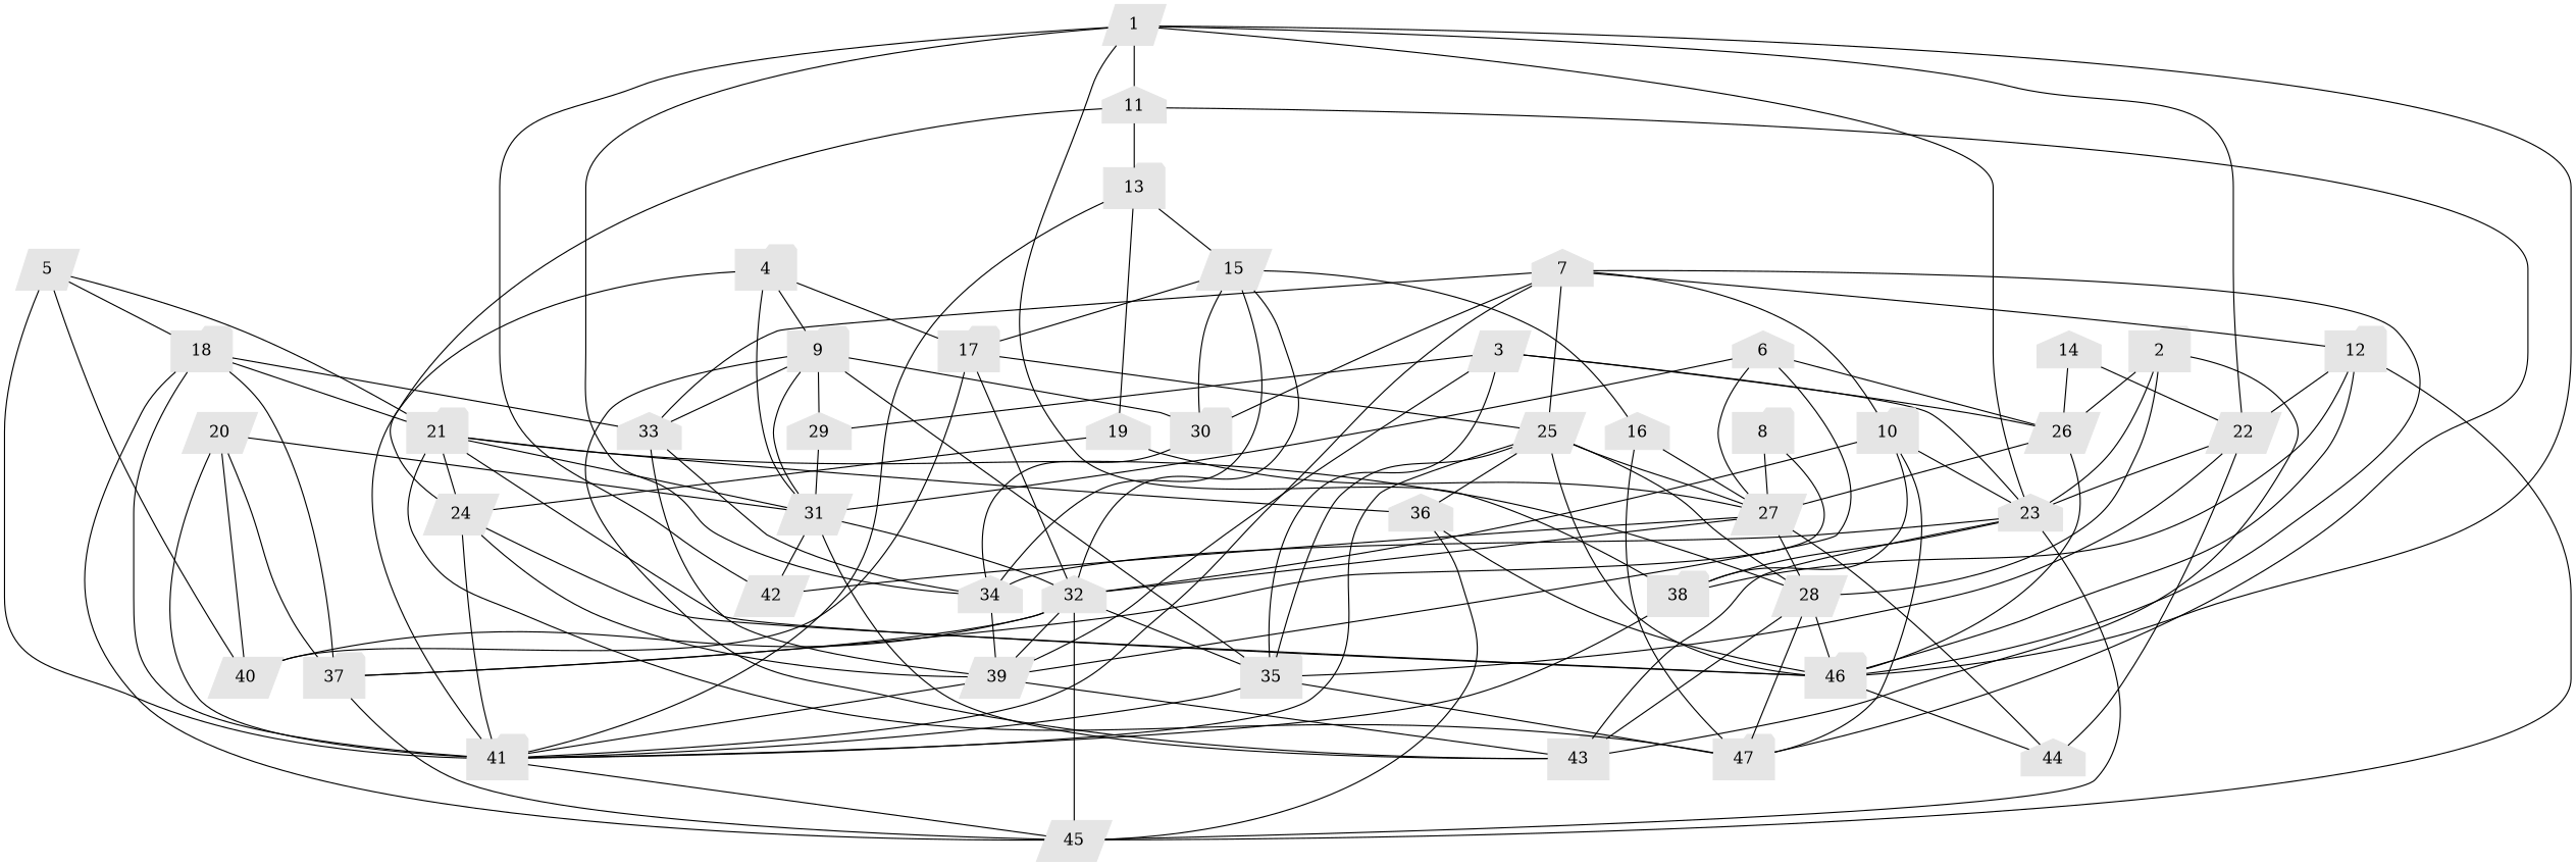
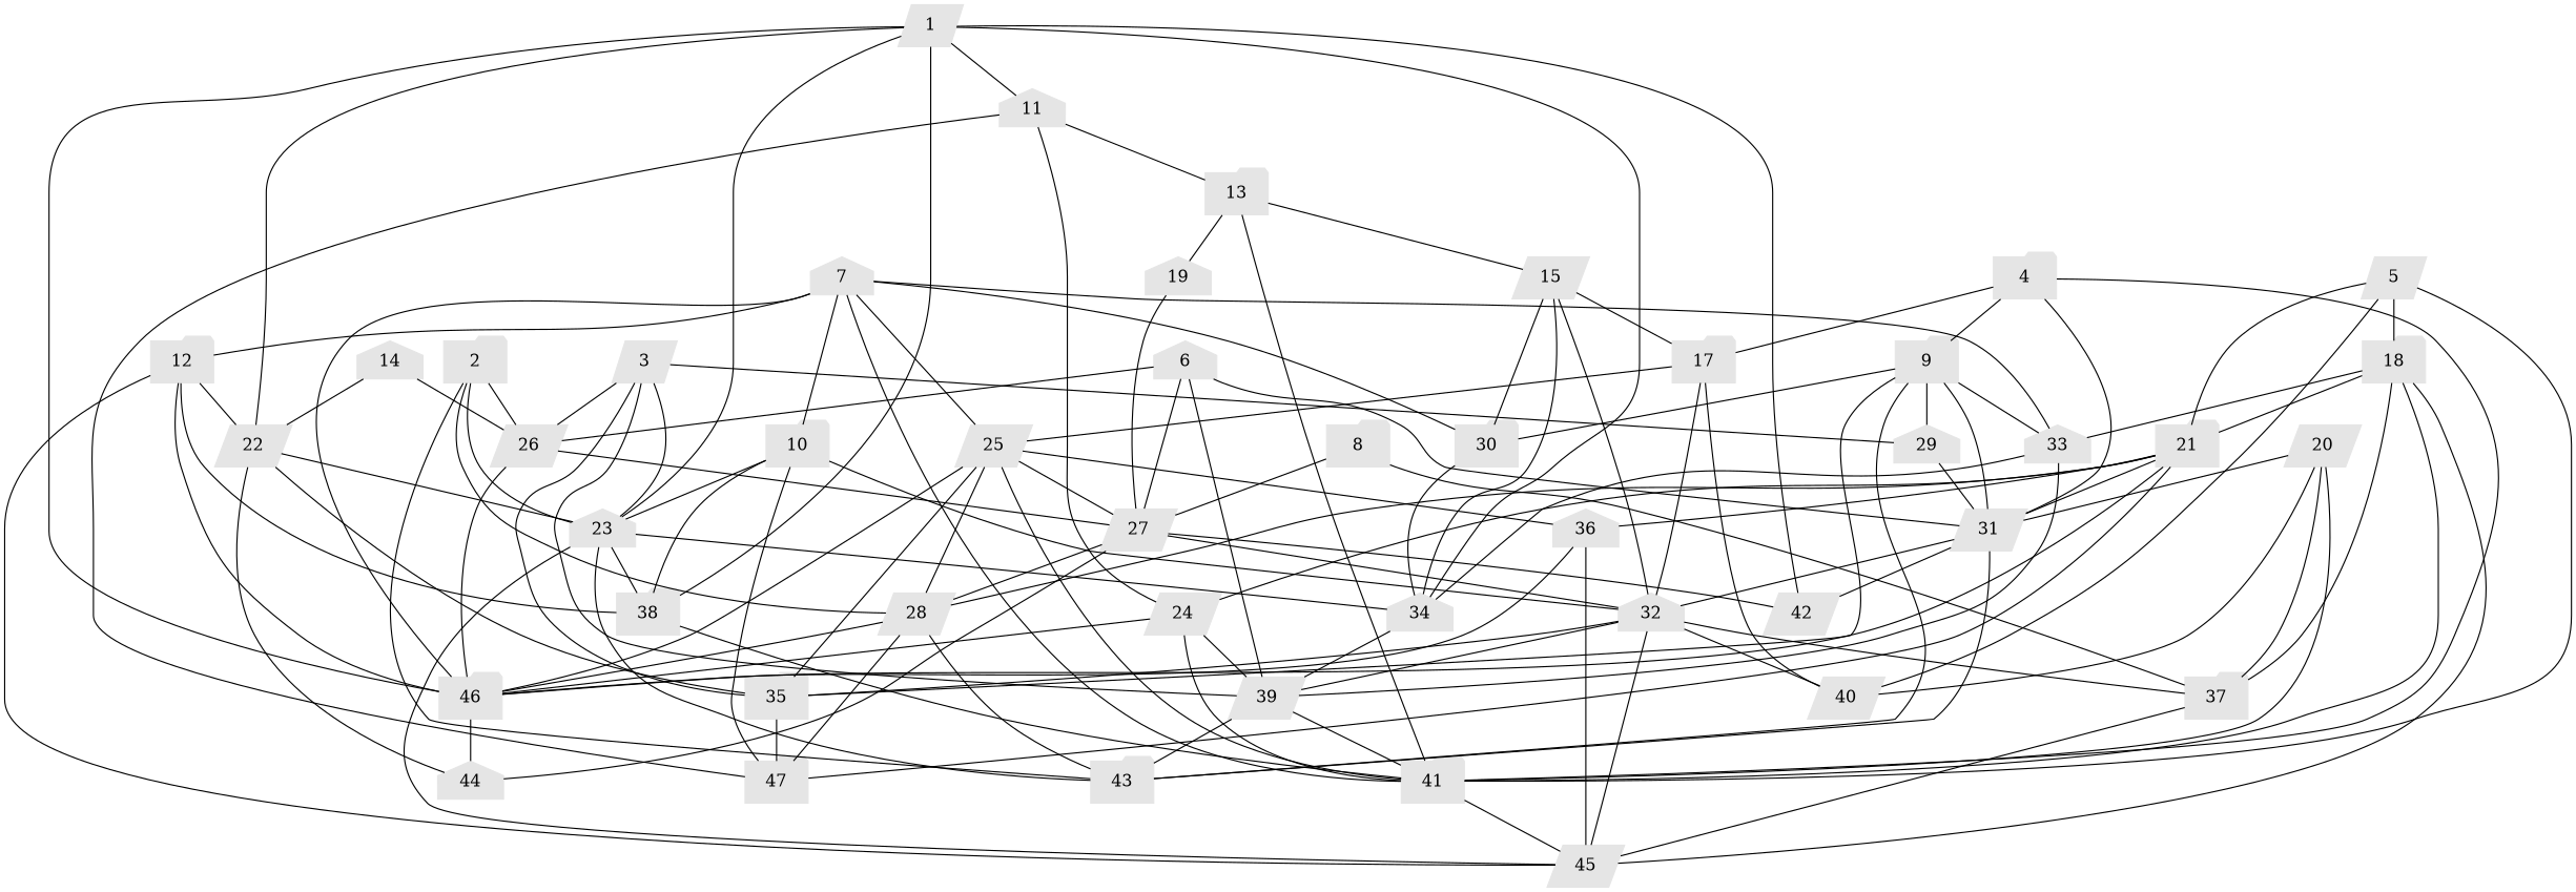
  graph {
    node [color=gray90 shape=folder style=filled]
    edge [weight=1.0]
    11 [shape=house]
    1 [shape=parallelogram]
    22 [shape=parallelogram]
    23 [shape=house]
    34 [shape=house]
    38
    42 [shape=parallelogram]
    46
    47
    13
    24 [shape=parallelogram]
    35
    44 [shape=house]
    43
    45 [shape=parallelogram]
    39 [shape=parallelogram]
    41
    2
    26 [shape=parallelogram]
    28 [shape=parallelogram]
    27 [shape=parallelogram]
    3 [shape=parallelogram]
    29 [shape=house]
    31 [shape=parallelogram]
    4
    9
    17
    30
    33 [shape=house]
    40 [shape=parallelogram]
    25 [shape=parallelogram]
    32 [shape=house]
    5 [shape=parallelogram]
    18
    21
    37
    36 [shape=house]
    6 [shape=house]
    7 [shape=house]
    10
    12
    8
    15 [shape=parallelogram]
    19 [shape=house]
-   16 [shape=house]
    14 [shape=house]
    20 [shape=parallelogram]
    11 -- 47
    11 -- 13
    11 -- 24
    1 -- 11
    1 -- 22
    1 -- 23
    1 -- 34
    1 -- 38
    1 -- 42
    1 -- 46
    22 -- 23
    22 -- 35
    22 -- 44
    23 -- 34
    23 -- 38
    23 -- 43
    23 -- 45
    34 -- 39
    38 -- 41
    46 -- 44
    13 -- 41
    13 -- 15
    13 -- 19
    24 -- 46
    24 -- 39
    24 -- 41
    35 -- 47
-   35 -- 41
    39 -- 43
    39 -- 41
    41 -- 45
    2 -- 23
    2 -- 43
    2 -- 26
    2 -- 28
    26 -- 46
    26 -- 27
    28 -- 46
    28 -- 47
    28 -- 43
    27 -- 42
    27 -- 44
    27 -- 28
    27 -- 32
    3 -- 23
    3 -- 35
    3 -- 39
    3 -- 26
    3 -- 29
    29 -- 31
    31 -- 42
    31 -- 43
    31 -- 32
    4 -- 41
    4 -- 31
    4 -- 9
    4 -- 17
    9 -- 35
    9 -- 43
    9 -- 29
    9 -- 31
    9 -- 30
    9 -- 33
    17 -- 40
    17 -- 25
    17 -- 32
    30 -- 34
    33 -- 34
    33 -- 39
    25 -- 46
    25 -- 35
    25 -- 41
    25 -- 28
    25 -- 27
    25 -- 36
    32 -- 35
    32 -- 45
    32 -- 39
    32 -- 40
    32 -- 37
    5 -- 41 [weight=2.0]
    5 -- 40
    5 -- 18
    5 -- 21
    18 -- 45
    18 -- 41
    18 -- 33
    18 -- 21
    18 -- 37
    21 -- 46
    21 -- 47
    21 -- 24
    21 -- 28
    21 -- 31
    21 -- 36
    37 -- 45
    36 -- 46
    36 -- 45
    6 -- 39
    6 -- 26
    6 -- 27
    6 -- 31
    7 -- 46
    7 -- 41
    7 -- 30
    7 -- 33
    7 -- 25
    7 -- 10
    7 -- 12
    10 -- 23
    10 -- 38
    10 -- 47
    10 -- 32
    12 -- 22
    12 -- 38
    12 -- 46
    12 -- 45
    8 -- 27
    8 -- 37
    15 -- 34
    15 -- 17
    15 -- 30
    15 -- 32
-   15 -- 16
-   19 -- 24
    19 -- 27
-   16 -- 47
-   16 -- 27
    14 -- 22
    14 -- 26
    20 -- 41
    20 -- 31
    20 -- 40
    20 -- 37
  }
